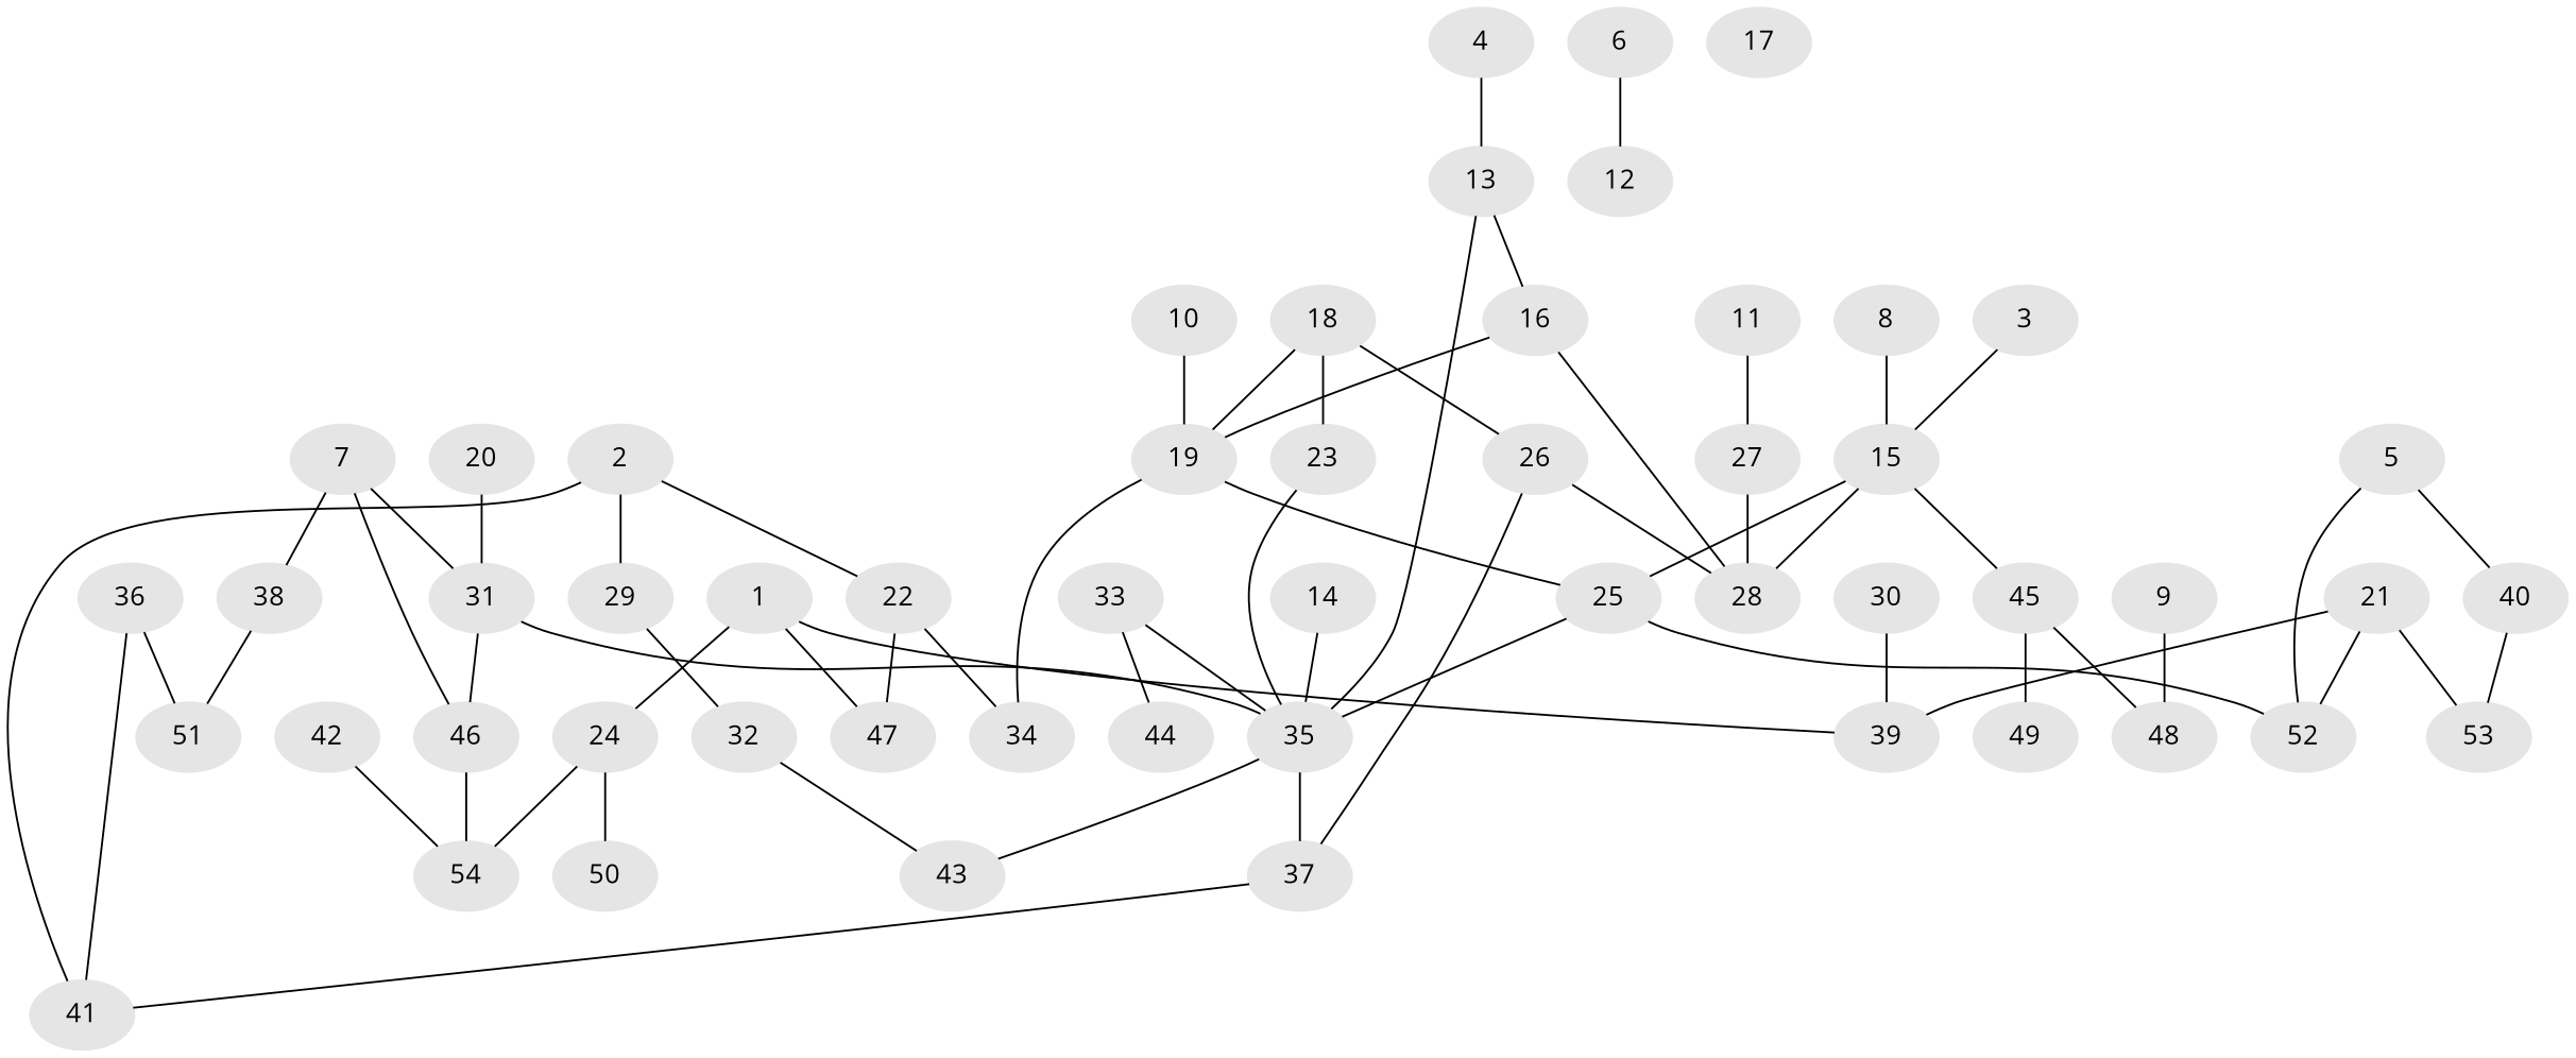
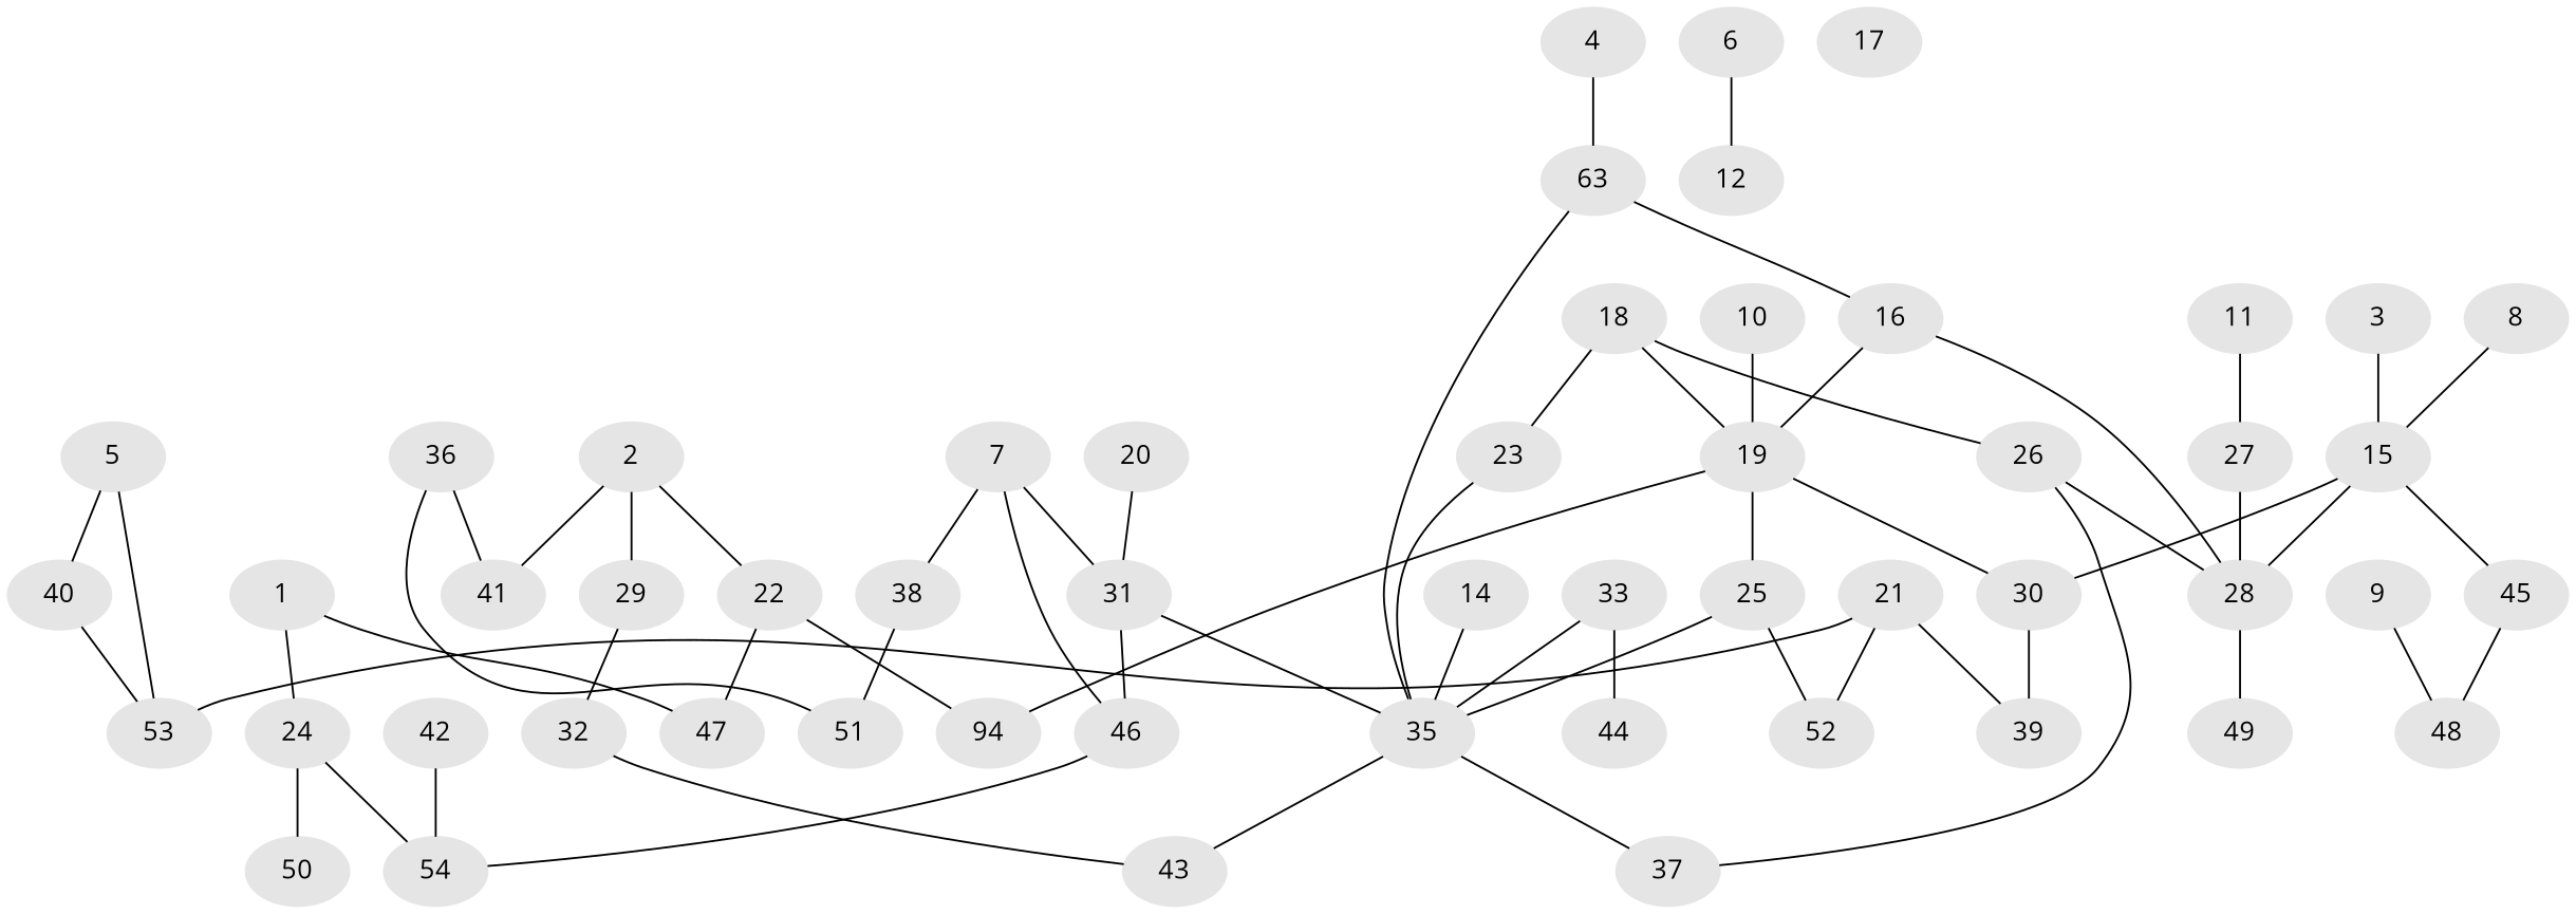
  graph {
    fontname="Open Sans"
    node [color=gray90 fontname="Open Sans" style=filled]
    edge [fontname="Open Sans"]
    1
    24
    39
    47
    50
    54
    2
    22
    29
    41
-   34
+   34 [label=94]
    32
    3
    15
    28
    30
    45
    4
-   13
+   13 [label=63]
    16
    35
    5
    40
    53
    6
    12
    7
    31
    38
    46
    51
    8
    9
    48
    10
    19
    11
    27
    25
    37
    43
    14
    49
    17
    18
    23
    26
    52
    20
    21
    33
    44
    36
    42
    1 -- 24
-   1 -- 39
    1 -- 47
    24 -- 50
    24 -- 54
    2 -- 22
    2 -- 29
    2 -- 41
    22 -- 47
    22 -- 34
    29 -- 32
    32 -- 43
    3 -- 15
    15 -- 28
-   15 -- 25
+   15 -- 30
    15 -- 45
    30 -- 39
    45 -- 48
-   45 -- 49
+   28 -- 49
    4 -- 13
    13 -- 16
    13 -- 35
    16 -- 28
    16 -- 19
    35 -- 37
    35 -- 43
    5 -- 40
-   5 -- 52
+   5 -- 53
    40 -- 53
    6 -- 12
    7 -- 31
    7 -- 38
    7 -- 46
    31 -- 35
    31 -- 46
    38 -- 51
    46 -- 54
    8 -- 15
    9 -- 48
    10 -- 19
    19 -- 34
+   19 -- 30
    19 -- 25
    11 -- 27
    27 -- 28
    25 -- 35
    25 -- 52
-   37 -- 41
    14 -- 35
    18 -- 19
    18 -- 23
    18 -- 26
    23 -- 35
    26 -- 28
    26 -- 37
    20 -- 31
    21 -- 39
    21 -- 53
    21 -- 52
    33 -- 35
    33 -- 44
    36 -- 41
    36 -- 51
    42 -- 54
  }
